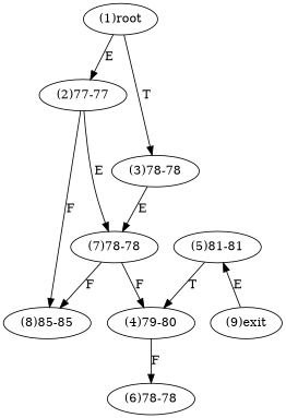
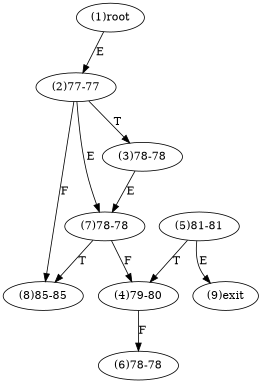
  digraph {
    n1 [label="(1)root"]
    n2 [label="(2)77-77"]
    n3 [label="(3)78-78"]
    n4 [label="(8)85-85"]
    n5 [label="(7)78-78"]
    n6 [label="(4)79-80"]
    n7 [label="(6)78-78"]
    n8 [label="(5)81-81"]
    n9 [label="(9)exit"]
    n1 -> n2 [label=E]
-   n1 -> n3 [label=T]
+   n2 -> n3 [label=T]
    n2 -> n4 [label=F]
    n2 -> n5 [label=E]
    n3 -> n5 [label=E]
-   n5 -> n4 [label=F]
+   n5 -> n4 [label=T]
    n5 -> n6 [label=F]
    n6 -> n7 [label=F]
    n8 -> n6 [label=T]
-   n9 -> n8 [label=E]
+   n8 -> n9 [label=E]
  }
